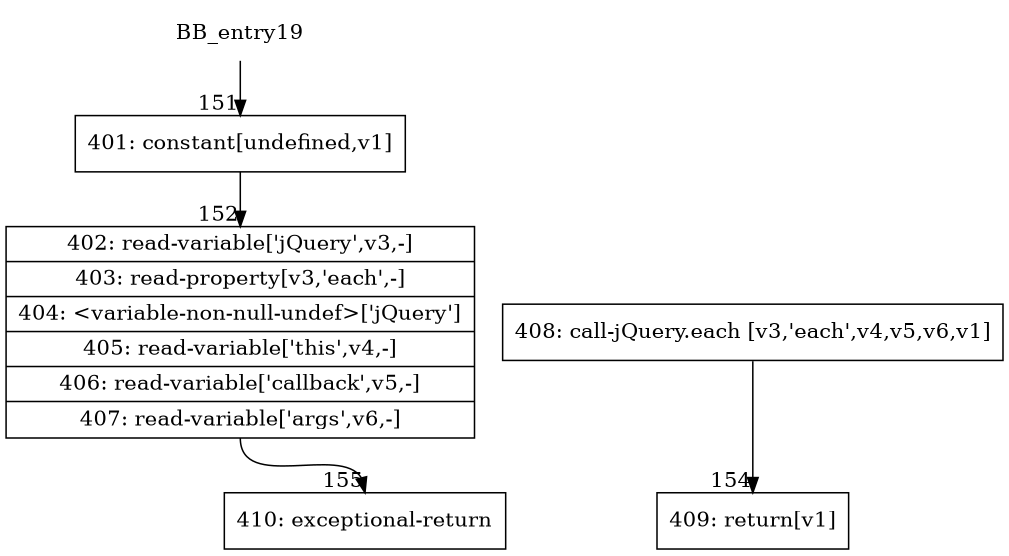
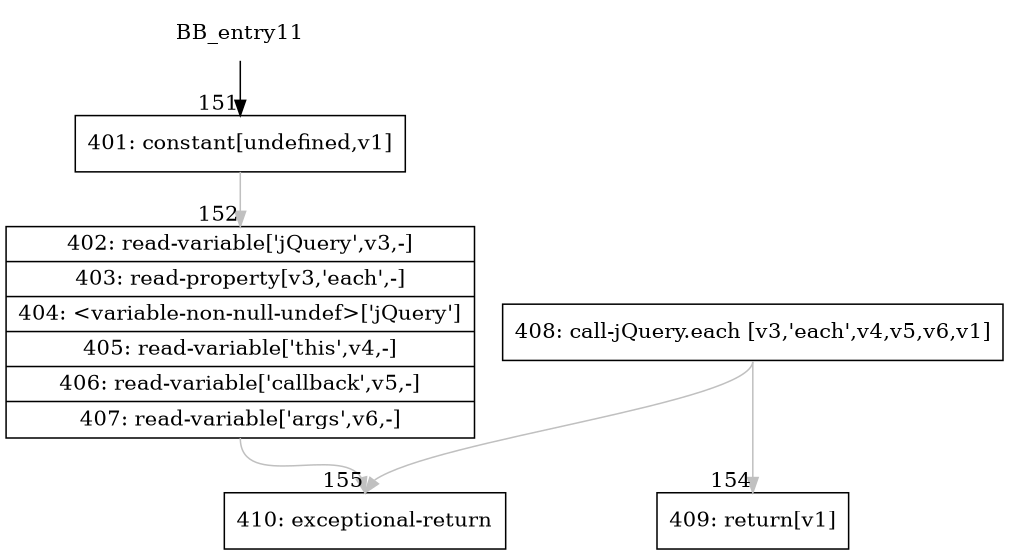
  digraph {
    rankdir=TD
    node [shape=record]
    edge [headport=n tailport=s]
-   BB_entry11 [shape=none label=BB_entry19]
+   BB_entry11 [shape=none]
    n2 [label="{401: constant[undefined,v1]}"]
    n3 [label="{402: read-variable['jQuery',v3,-]|403: read-property[v3,'each',-]|404: \<variable-non-null-undef\>['jQuery']|405: read-variable['this',v4,-]|406: read-variable['callback',v5,-]|407: read-variable['args',v6,-]}"]
    n4 [label="{410: exceptional-return}"]
    n5 [label="{408: call-jQuery.each [v3,'each',v4,v5,v6,v1]}"]
    n6 [label="{409: return[v1]}"]
    BB_entry11 -> n2 [headlabel="    151"]
-   n2 -> n3 [headlabel="      152"]
-   n3 -> n4 [color=black headlabel="      155"]
-   n5 -> n6 [headlabel="      154"]
+   n2 -> n3 [headlabel="      152" color=gray]
+   n3 -> n4 [color=gray headlabel="      155"]
+   n5 -> n4 [color=gray]
+   n5 -> n6 [headlabel="      154" color=gray]
  }
